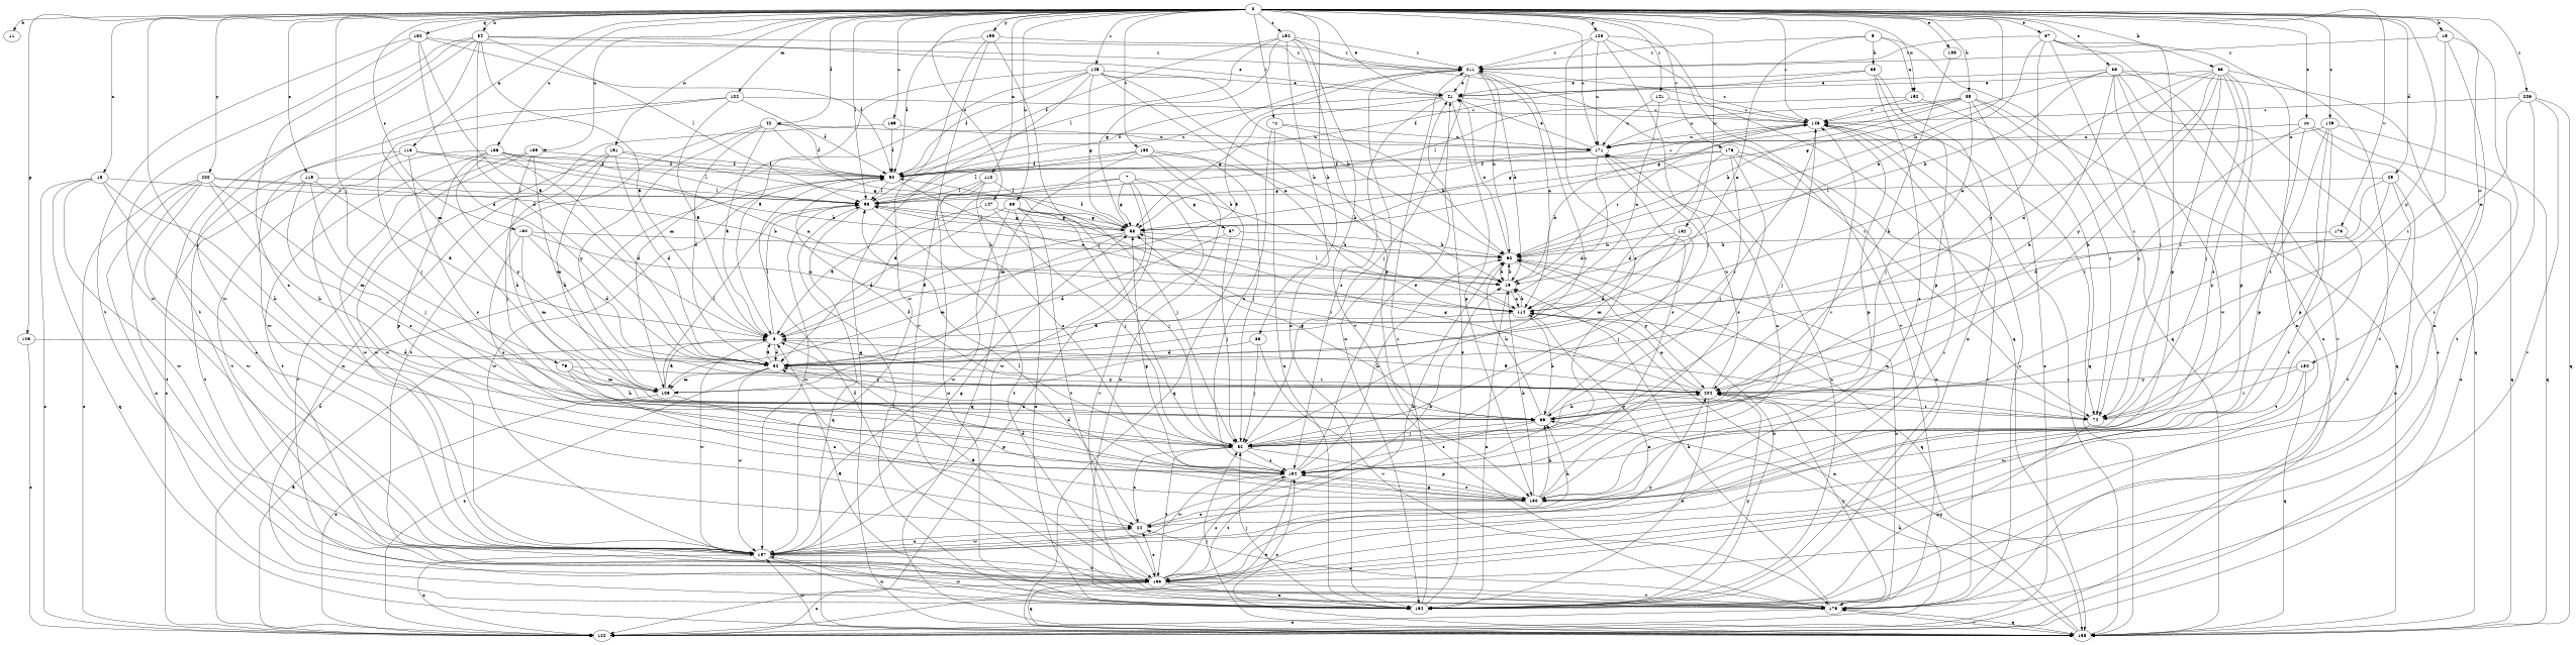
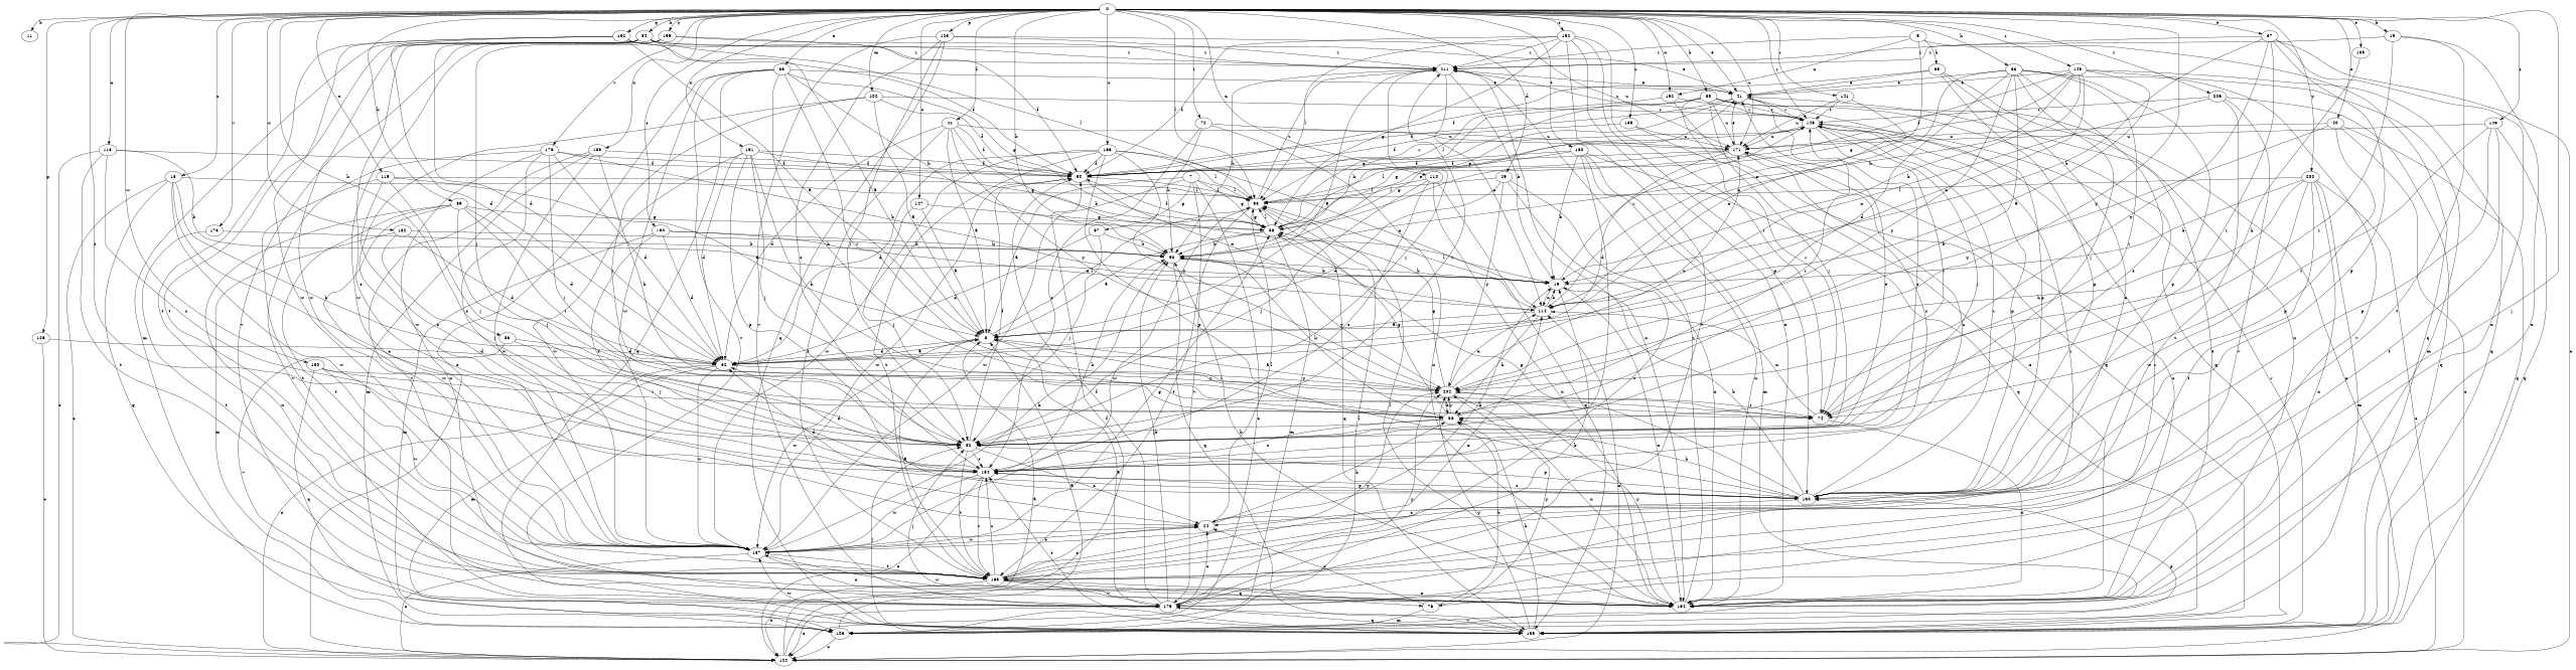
  strict digraph {
    0
    11
    15
    18
    29
    36
    37
    40
    41
    42
    63
    72
    76
    83
    84
    85
    89
    90
    98
    102
    110
    113
    115
    123
    126
    132
    141
    145
    146
    147
    149
    150
    152
    154
    160
    166
    169
    171
    173
    176
    180
    182
    185
    189
    191
    192
    195
    200
    202
    206
    211
    74
    163
    194
    138
    122
    187
    24
    66
    32
    58
    179
    16
    130
    50
    8
    114
    82
    106
    5
    65
    7
    57
    0 -> 11 [label=b]
    0 -> 15 [label=b]
    0 -> 18 [label=c]
    0 -> 29 [label=d]
    0 -> 36 [label=e]
    0 -> 37 [label=e]
    0 -> 40 [label=e]
    0 -> 41 [label=e]
    0 -> 42 [label=f]
    0 -> 63 [label=h]
    0 -> 72 [label=i]
    0 -> 76 [label=j]
    0 -> 83 [label=k]
    0 -> 84 [label=k]
    0 -> 85 [label=k]
    0 -> 89 [label=k]
    0 -> 90 [label=k]
    0 -> 98 [label=l]
    0 -> 102 [label=m]
    0 -> 110 [label=n]
    0 -> 113 [label=n]
    0 -> 115 [label=o]
    0 -> 123 [label=p]
    0 -> 126 [label=p]
    0 -> 132 [label=q]
    0 -> 141 [label=r]
    0 -> 145 [label=r]
    0 -> 146 [label=r]
    0 -> 147 [label=s]
    0 -> 149 [label=s]
    0 -> 150 [label=s]
    0 -> 152 [label=s]
    0 -> 154 [label=s]
    0 -> 160 [label=t]
    0 -> 166 [label=u]
    0 -> 169 [label=u]
    0 -> 171 [label=u]
    0 -> 173 [label=v]
    0 -> 176 [label=v]
    0 -> 180 [label=w]
    0 -> 182 [label=w]
    0 -> 185 [label=o]
    0 -> 189 [label=x]
    0 -> 191 [label=x]
    0 -> 192 [label=x]
    0 -> 195 [label=y]
    0 -> 200 [label=y]
    0 -> 202 [label=y]
    0 -> 206 [label=z]
    15 -> 211 [label=z]
    15 -> 74 [label=i]
-   15 -> 163 [label=r]
+   15 -> 163 [label=t]
    15 -> 194 [label=x]
    18 -> 98 [label=l]
    18 -> 138 [label=q]
    18 -> 122 [label=o]
    18 -> 187 [label=w]
    18 -> 24 [label=c]
    18 -> 66 [label=h]
    29 -> 98 [label=l]
    29 -> 202 [label=y]
    29 -> 163 [label=t]
    29 -> 194 [label=x]
    29 -> 32 [label=d]
    36 -> 41 [label=e]
    36 -> 90 [label=k]
    36 -> 74 [label=i]
    36 -> 138 [label=q]
    36 -> 122 [label=o]
    36 -> 187 [label=w]
    36 -> 66 [label=h]
    36 -> 58 [label=g]
    36 -> 179 [label=v]
    37 -> 202 [label=y]
    37 -> 211 [label=z]
    37 -> 74 [label=i]
    37 -> 194 [label=x]
    37 -> 122 [label=o]
    37 -> 16 [label=b]
    37 -> 130 [label=p]
    40 -> 171 [label=u]
    40 -> 202 [label=y]
    40 -> 138 [label=q]
    40 -> 122 [label=o]
    40 -> 130 [label=p]
    41 -> 146 [label=r]
    41 -> 154 [label=s]
    41 -> 58 [label=g]
    41 -> 130 [label=p]
    41 -> 50 [label=f]
    42 -> 171 [label=u]
    42 -> 202 [label=y]
    42 -> 163 [label=t]
    42 -> 32 [label=d]
    42 -> 16 [label=b]
    42 -> 50 [label=f]
    42 -> 8 [label=a]
    63 -> 41 [label=e]
    63 -> 154 [label=s]
    63 -> 202 [label=y]
    63 -> 74 [label=i]
    63 -> 66 [label=h]
    63 -> 32 [label=d]
    63 -> 179 [label=v]
    63 -> 130 [label=p]
    63 -> 114 [label=n]
    63 -> 82 [label=j]
    72 -> 90 [label=k]
    72 -> 154 [label=s]
    72 -> 171 [label=u]
    72 -> 194 [label=x]
    76 -> 202 [label=y]
    76 -> 24 [label=c]
    76 -> 66 [label=h]
    76 -> 106 [label=m]
    83 -> 32 [label=d]
    83 -> 179 [label=v]
    83 -> 82 [label=j]
    84 -> 41 [label=e]
    84 -> 98 [label=l]
    84 -> 211 [label=z]
    84 -> 163 [label=t]
    84 -> 187 [label=w]
    84 -> 24 [label=c]
    84 -> 32 [label=d]
    84 -> 8 [label=a]
    84 -> 106 [label=m]
    85 -> 90 [label=k]
    85 -> 146 [label=r]
    85 -> 171 [label=u]
    85 -> 74 [label=i]
    85 -> 138 [label=q]
    85 -> 122 [label=o]
    85 -> 58 [label=g]
    85 -> 82 [label=j]
    89 -> 74 [label=i]
    89 -> 163 [label=t]
    89 -> 194 [label=x]
    89 -> 187 [label=w]
    89 -> 32 [label=d]
    89 -> 58 [label=g]
    89 -> 82 [label=j]
    90 -> 41 [label=e]
    90 -> 202 [label=y]
    90 -> 138 [label=q]
    90 -> 16 [label=b]
    98 -> 211 [label=z]
    98 -> 163 [label=t]
    98 -> 138 [label=q]
    98 -> 187 [label=w]
    98 -> 58 [label=g]
    102 -> 146 [label=r]
    102 -> 187 [label=w]
    102 -> 50 [label=f]
    102 -> 8 [label=a]
    102 -> 82 [label=j]
    110 -> 98 [label=l]
    110 -> 154 [label=s]
    110 -> 194 [label=x]
    110 -> 138 [label=q]
    110 -> 82 [label=j]
    113 -> 154 [label=s]
    113 -> 163 [label=t]
    113 -> 122 [label=o]
    113 -> 16 [label=b]
    113 -> 50 [label=f]
    115 -> 98 [label=l]
    115 -> 154 [label=s]
    115 -> 163 [label=t]
    115 -> 8 [label=a]
    115 -> 82 [label=j]
    123 -> 154 [label=s]
    123 -> 171 [label=u]
    123 -> 211 [label=z]
    123 -> 138 [label=q]
    123 -> 179 [label=v]
    123 -> 82 [label=j]
    126 -> 122 [label=o]
    126 -> 32 [label=d]
    132 -> 211 [label=z]
    132 -> 163 [label=t]
    132 -> 187 [label=w]
    132 -> 32 [label=d]
    132 -> 50 [label=f]
    132 -> 8 [label=a]
    141 -> 146 [label=r]
    141 -> 171 [label=u]
    141 -> 114 [label=n]
    145 -> 41 [label=e]
    145 -> 90 [label=k]
    145 -> 138 [label=q]
    145 -> 58 [label=g]
    145 -> 16 [label=b]
    145 -> 50 [label=f]
    145 -> 8 [label=a]
    145 -> 114 [label=n]
    145 -> 106 [label=m]
    146 -> 171 [label=u]
    146 -> 211 [label=z]
    146 -> 74 [label=i]
    146 -> 58 [label=g]
    146 -> 130 [label=p]
    146 -> 82 [label=j]
    147 -> 58 [label=g]
    147 -> 8 [label=a]
    147 -> 82 [label=j]
    149 -> 171 [label=u]
    149 -> 74 [label=i]
    149 -> 163 [label=t]
    149 -> 138 [label=q]
    149 -> 130 [label=p]
    150 -> 90 [label=k]
    150 -> 154 [label=s]
    150 -> 32 [label=d]
    150 -> 114 [label=n]
    150 -> 106 [label=m]
    152 -> 98 [label=l]
    152 -> 211 [label=z]
    152 -> 74 [label=i]
    152 -> 194 [label=x]
    152 -> 58 [label=g]
    152 -> 179 [label=v]
    152 -> 130 [label=p]
    152 -> 50 [label=f]
    154 -> 41 [label=e]
    154 -> 90 [label=k]
    154 -> 163 [label=t]
    154 -> 122 [label=o]
    154 -> 187 [label=w]
    154 -> 32 [label=d]
    154 -> 130 [label=p]
    160 -> 98 [label=l]
    160 -> 194 [label=x]
    160 -> 138 [label=q]
    160 -> 16 [label=b]
    160 -> 50 [label=f]
    160 -> 82 [label=j]
    160 -> 106 [label=m]
    166 -> 98 [label=l]
    166 -> 202 [label=y]
    166 -> 163 [label=t]
    166 -> 187 [label=w]
    166 -> 32 [label=d]
    166 -> 130 [label=p]
    166 -> 50 [label=f]
    166 -> 114 [label=n]
    169 -> 171 [label=u]
    169 -> 194 [label=x]
    169 -> 50 [label=f]
    171 -> 41 [label=e]
    171 -> 154 [label=s]
    171 -> 32 [label=d]
    171 -> 58 [label=g]
    171 -> 50 [label=f]
    173 -> 90 [label=k]
    173 -> 163 [label=t]
    176 -> 154 [label=s]
    176 -> 194 [label=x]
    176 -> 32 [label=d]
    176 -> 179 [label=v]
    176 -> 16 [label=b]
    176 -> 50 [label=f]
    176 -> 82 [label=j]
    180 -> 202 [label=y]
    180 -> 74 [label=i]
    180 -> 138 [label=q]
    180 -> 187 [label=w]
    182 -> 90 [label=k]
    182 -> 32 [label=d]
    182 -> 82 [label=j]
    182 -> 106 [label=m]
    185 -> 66 [label=h]
    189 -> 187 [label=w]
    189 -> 66 [label=h]
    189 -> 179 [label=v]
    189 -> 50 [label=f]
    189 -> 106 [label=m]
    191 -> 187 [label=w]
    191 -> 66 [label=h]
    191 -> 32 [label=d]
    191 -> 58 [label=g]
+   191 -> 130 [label=p]
    191 -> 50 [label=f]
    191 -> 82 [label=j]
    192 -> 98 [label=l]
    192 -> 146 [label=r]
    192 -> 138 [label=q]
    195 -> 211 [label=z]
    195 -> 187 [label=w]
    195 -> 179 [label=v]
    195 -> 50 [label=f]
    195 -> 82 [label=j]
    200 -> 98 [label=l]
    200 -> 163 [label=t]
    200 -> 194 [label=x]
    200 -> 122 [label=o]
    200 -> 187 [label=w]
    200 -> 66 [label=h]
    200 -> 16 [label=b]
    200 -> 106 [label=m]
    202 -> 171 [label=u]
    202 -> 74 [label=i]
    202 -> 194 [label=x]
    202 -> 66 [label=h]
    202 -> 58 [label=g]
    202 -> 8 [label=a]
    202 -> 114 [label=n]
    206 -> 146 [label=r]
    206 -> 163 [label=t]
    206 -> 138 [label=q]
    206 -> 179 [label=v]
    206 -> 114 [label=n]
    211 -> 41 [label=e]
    211 -> 90 [label=k]
    211 -> 194 [label=x]
    211 -> 16 [label=b]
    211 -> 8 [label=a]
    211 -> 114 [label=n]
    211 -> 82 [label=j]
    74 -> 194 [label=x]
    74 -> 114 [label=n]
    163 -> 146 [label=r]
    163 -> 154 [label=s]
    163 -> 202 [label=y]
    163 -> 194 [label=x]
-   163 -> 138 [label=q]
+   163 -> 76 [label=q]
    163 -> 122 [label=o]
    163 -> 24 [label=c]
    163 -> 179 [label=v]
    163 -> 8 [label=a]
    163 -> 114 [label=n]
    194 -> 41 [label=e]
    194 -> 90 [label=k]
    194 -> 98 [label=l]
    194 -> 171 [label=u]
    194 -> 202 [label=y]
    194 -> 211 [label=z]
    194 -> 187 [label=w]
    194 -> 82 [label=j]
    138 -> 146 [label=r]
    138 -> 154 [label=s]
    138 -> 202 [label=y]
    138 -> 187 [label=w]
    138 -> 66 [label=h]
    138 -> 179 [label=v]
    138 -> 82 [label=j]
    122 -> 50 [label=f]
    122 -> 8 [label=a]
    122 -> 114 [label=n]
    187 -> 90 [label=k]
    187 -> 163 [label=t]
    187 -> 194 [label=x]
    187 -> 122 [label=o]
    187 -> 24 [label=c]
    187 -> 58 [label=g]
    24 -> 98 [label=l]
    24 -> 187 [label=w]
    24 -> 66 [label=h]
    24 -> 16 [label=b]
    66 -> 90 [label=k]
    66 -> 146 [label=r]
    66 -> 154 [label=s]
    66 -> 202 [label=y]
    66 -> 58 [label=g]
    66 -> 82 [label=j]
    32 -> 202 [label=y]
    32 -> 122 [label=o]
    32 -> 187 [label=w]
    32 -> 8 [label=a]
    32 -> 106 [label=m]
    58 -> 90 [label=k]
    58 -> 98 [label=l]
    58 -> 50 [label=f]
    58 -> 8 [label=a]
    58 -> 106 [label=m]
    179 -> 90 [label=k]
    179 -> 146 [label=r]
    179 -> 202 [label=y]
    179 -> 138 [label=q]
    179 -> 122 [label=o]
    179 -> 24 [label=c]
    179 -> 16 [label=b]
    179 -> 50 [label=f]
    179 -> 8 [label=a]
    16 -> 90 [label=k]
    16 -> 146 [label=r]
    16 -> 194 [label=x]
    16 -> 114 [label=n]
    130 -> 146 [label=r]
    130 -> 154 [label=s]
    130 -> 171 [label=u]
    130 -> 24 [label=c]
    130 -> 66 [label=h]
    130 -> 32 [label=d]
    130 -> 58 [label=g]
    130 -> 16 [label=b]
    50 -> 98 [label=l]
    50 -> 146 [label=r]
    50 -> 187 [label=w]
    50 -> 114 [label=n]
    8 -> 98 [label=l]
    8 -> 74 [label=i]
    8 -> 187 [label=w]
    8 -> 32 [label=d]
    114 -> 98 [label=l]
    114 -> 66 [label=h]
    114 -> 16 [label=b]
    114 -> 8 [label=a]
    82 -> 154 [label=s]
    82 -> 211 [label=z]
    82 -> 163 [label=t]
    82 -> 24 [label=c]
    82 -> 130 [label=p]
    82 -> 50 [label=f]
    106 -> 98 [label=l]
    106 -> 122 [label=o]
    106 -> 130 [label=p]
    106 -> 8 [label=a]
    5 -> 192 [label=x]
    5 -> 211 [label=z]
    5 -> 138 [label=q]
    5 -> 114 [label=n]
    5 -> 65 [label=h]
    65 -> 41 [label=e]
    65 -> 194 [label=x]
    65 -> 24 [label=c]
    65 -> 130 [label=p]
    65 -> 50 [label=f]
    7 -> 98 [label=l]
    7 -> 122 [label=o]
    7 -> 187 [label=w]
    7 -> 58 [label=g]
    7 -> 179 [label=v]
    7 -> 8 [label=a]
    7 -> 57 [label=g]
    57 -> 90 [label=k]
    57 -> 32 [label=d]
    57 -> 82 [label=j]
  }
